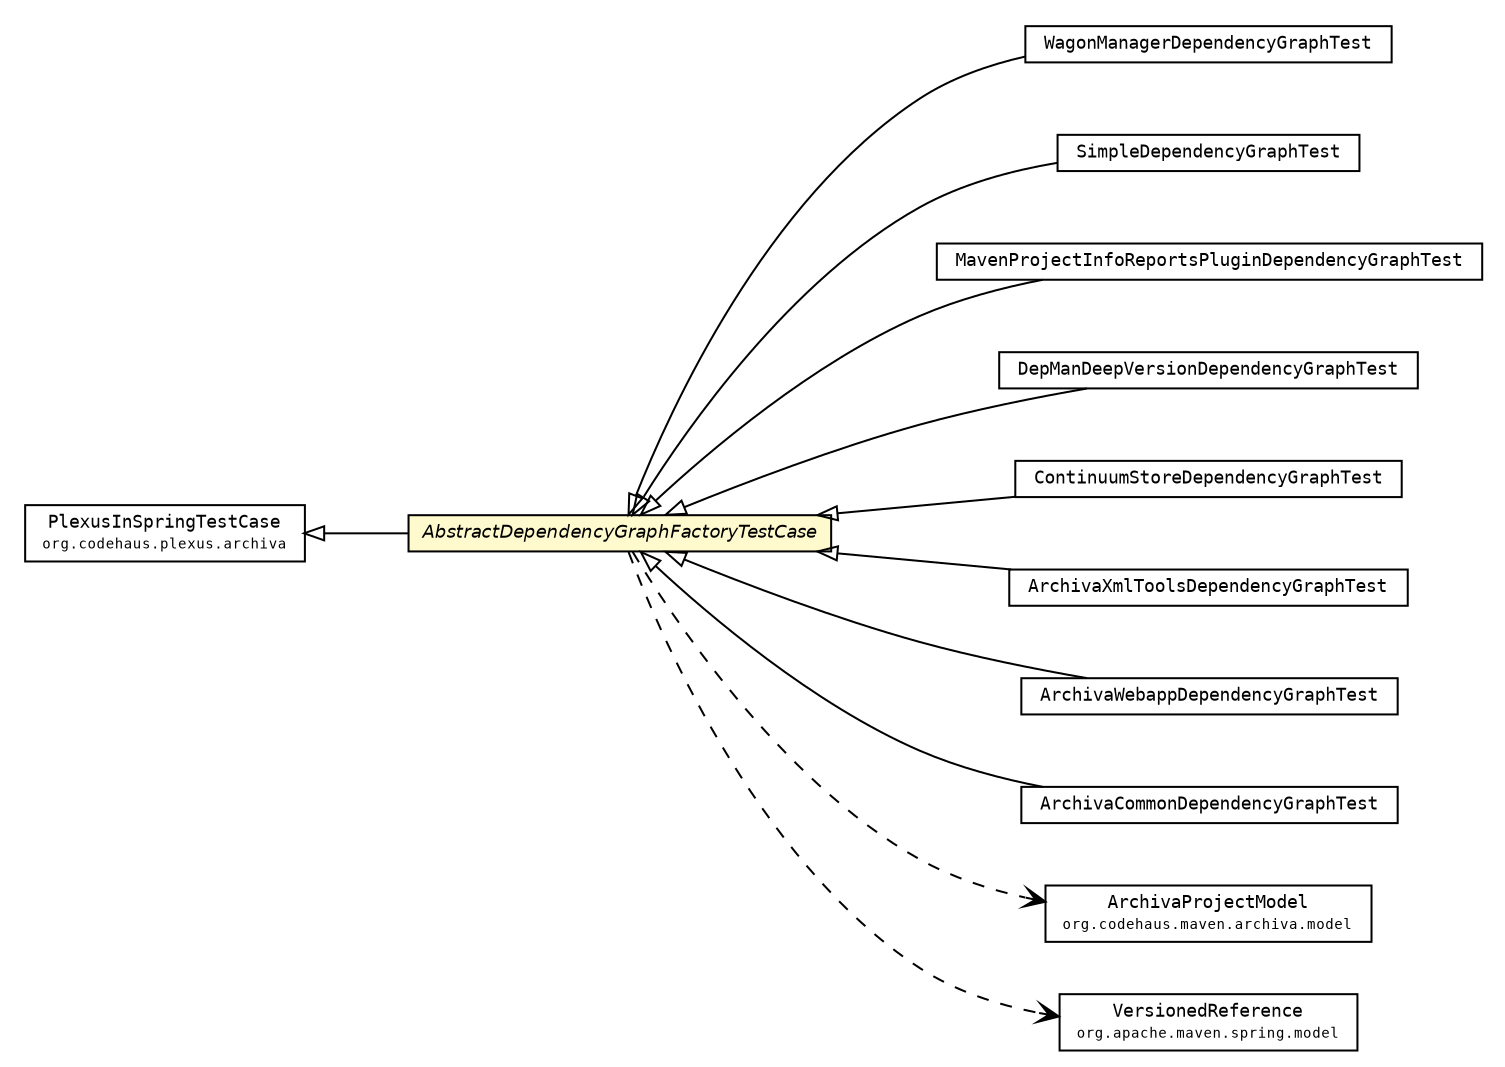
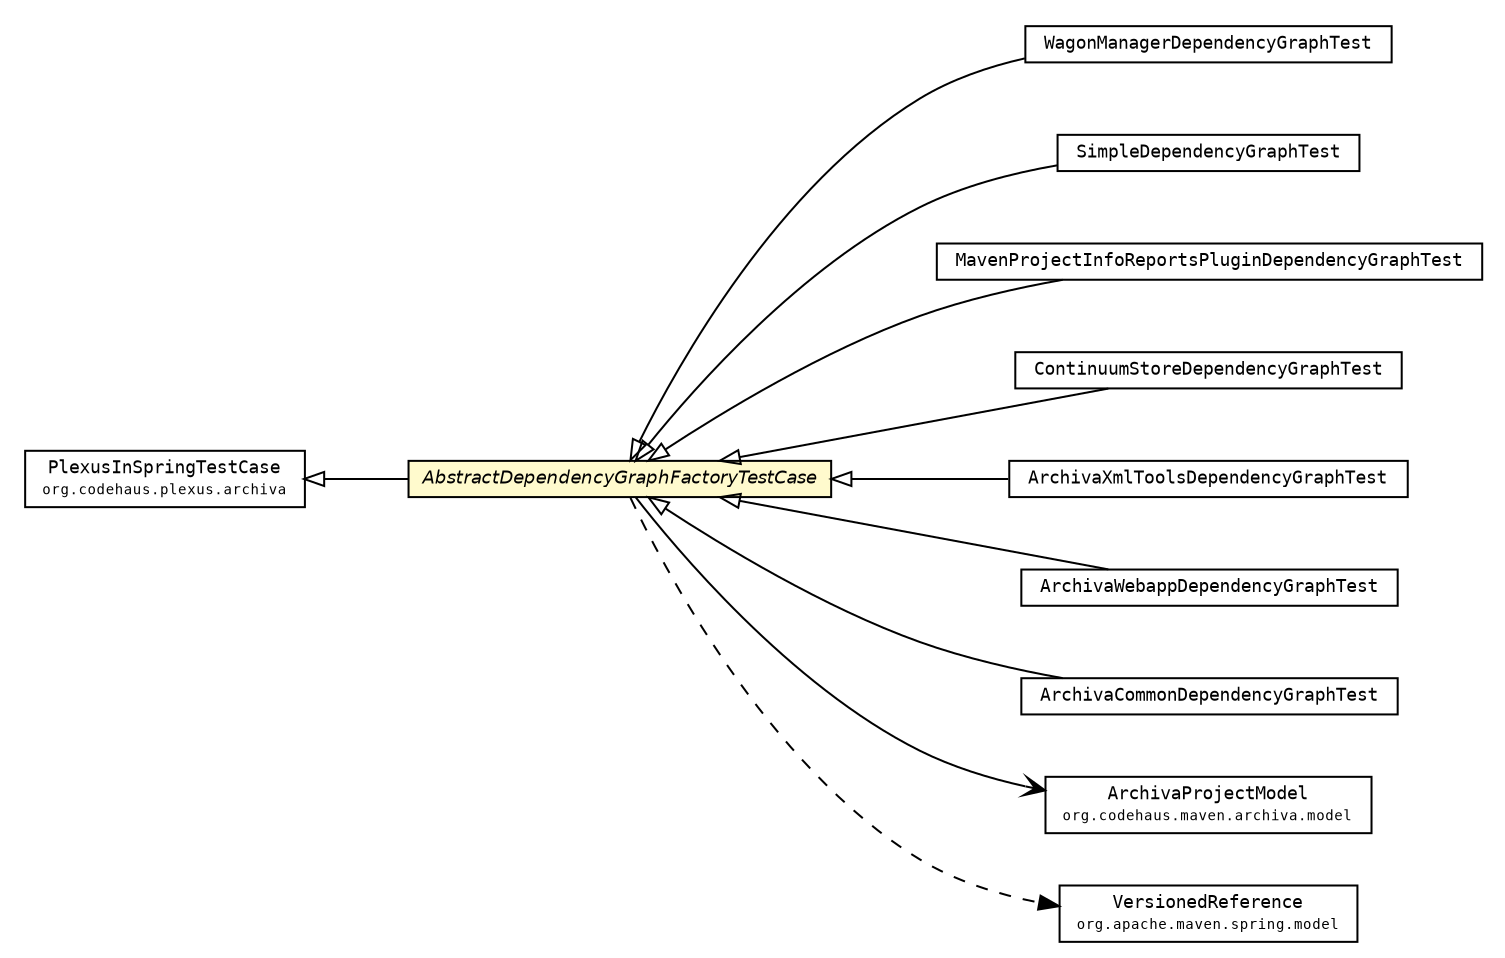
  digraph {
    fontname="DejaVu Sans Mono"
    rankdir=LR
    node [fontcolor=black fontname="DejaVu Sans Mono" fontsize=9.0 shape=plaintext]
    edge [arrowtail=empty dir=back fontname="DejaVu Sans Mono" fontsize=10 headport=p labelfontname=Helvetica labelfontsize=10 tailport=p]
    n1 [label=<<table border="0" cellborder="1" cellspacing="0" cellpadding="2" port="p" href="./WagonManagerDependencyGraphTest.html"> 		<tr><td><table border="0" cellspacing="0" cellpadding="1"> 			<tr><td> WagonManagerDependencyGraphTest </td></tr> 		</table></td></tr> 		</table>>]
    n2 [label=<<table border="0" cellborder="1" cellspacing="0" cellpadding="2" port="p" href="./SimpleDependencyGraphTest.html"> 		<tr><td><table border="0" cellspacing="0" cellpadding="1"> 			<tr><td> SimpleDependencyGraphTest </td></tr> 		</table></td></tr> 		</table>>]
    n3 [label=<<table border="0" cellborder="1" cellspacing="0" cellpadding="2" port="p" href="./MavenProjectInfoReportsPluginDependencyGraphTest.html"> 		<tr><td><table border="0" cellspacing="0" cellpadding="1"> 			<tr><td> MavenProjectInfoReportsPluginDependencyGraphTest </td></tr> 		</table></td></tr> 		</table>>]
-   n4 [label=<<table border="0" cellborder="1" cellspacing="0" cellpadding="2" port="p" href="./DepManDeepVersionDependencyGraphTest.html"> 		<tr><td><table border="0" cellspacing="0" cellpadding="1"> 			<tr><td> DepManDeepVersionDependencyGraphTest </td></tr> 		</table></td></tr> 		</table>>]
    n5 [label=<<table border="0" cellborder="1" cellspacing="0" cellpadding="2" port="p" href="./ContinuumStoreDependencyGraphTest.html"> 		<tr><td><table border="0" cellspacing="0" cellpadding="1"> 			<tr><td> ContinuumStoreDependencyGraphTest </td></tr> 		</table></td></tr> 		</table>>]
    n6 [label=<<table border="0" cellborder="1" cellspacing="0" cellpadding="2" port="p" href="./ArchivaXmlToolsDependencyGraphTest.html"> 		<tr><td><table border="0" cellspacing="0" cellpadding="1"> 			<tr><td> ArchivaXmlToolsDependencyGraphTest </td></tr> 		</table></td></tr> 		</table>>]
    n7 [label=<<table border="0" cellborder="1" cellspacing="0" cellpadding="2" port="p" href="./ArchivaWebappDependencyGraphTest.html"> 		<tr><td><table border="0" cellspacing="0" cellpadding="1"> 			<tr><td> ArchivaWebappDependencyGraphTest </td></tr> 		</table></td></tr> 		</table>>]
    n8 [label=<<table border="0" cellborder="1" cellspacing="0" cellpadding="2" port="p" href="./ArchivaCommonDependencyGraphTest.html"> 		<tr><td><table border="0" cellspacing="0" cellpadding="1"> 			<tr><td> ArchivaCommonDependencyGraphTest </td></tr> 		</table></td></tr> 		</table>>]
    n9 [label=<<table border="0" cellborder="1" cellspacing="0" cellpadding="2" port="p" bgcolor="lemonChiffon" href="./AbstractDependencyGraphFactoryTestCase.html"> 		<tr><td><table border="0" cellspacing="0" cellpadding="1"> 			<tr><td><font face="Helvetica-Oblique"> AbstractDependencyGraphFactoryTestCase </font></td></tr> 		</table></td></tr> 		</table>>]
    n10 [label=<<table border="0" cellborder="1" cellspacing="0" cellpadding="2" port="p" href="http://java.sun.com/j2se/1.4.2/docs/api/org/apache/maven/archiva/model/ArchivaProjectModel.html"> 		<tr><td><table border="0" cellspacing="0" cellpadding="1"> 			<tr><td> ArchivaProjectModel </td></tr> 			<tr><td><font point-size="7.0"> org.codehaus.maven.archiva.model </font></td></tr> 		</table></td></tr> 		</table>>]
    n11 [label=<<table border="0" cellborder="1" cellspacing="0" cellpadding="2" port="p" href="http://java.sun.com/j2se/1.4.2/docs/api/org/apache/maven/archiva/model/VersionedReference.html"> 		<tr><td><table border="0" cellspacing="0" cellpadding="1"> 			<tr><td> VersionedReference </td></tr> 			<tr><td><font point-size="7.0"> org.apache.maven.spring.model </font></td></tr> 		</table></td></tr> 		</table>>]
    n12 [label=<<table border="0" cellborder="1" cellspacing="0" cellpadding="2" port="p" href="http://java.sun.com/j2se/1.4.2/docs/api/org/codehaus/plexus/spring/PlexusInSpringTestCase.html"> 		<tr><td><table border="0" cellspacing="0" cellpadding="1"> 			<tr><td> PlexusInSpringTestCase </td></tr> 			<tr><td><font point-size="7.0"> org.codehaus.plexus.archiva </font></td></tr> 		</table></td></tr> 		</table>>]
    n9 -> n1
    n9 -> n2
    n9 -> n3
-   n9 -> n4
    n9 -> n5
    n9 -> n6
    n9 -> n7
    n9 -> n8
-   n9 -> n10 [arrowhead=open color=black fontcolor=black fontsize=10.0 style=dashed arrowtail="" dir=""]
-   n9 -> n11 [arrowhead=open color=black fontcolor=black fontsize=10.0 style=dashed arrowtail="" dir=""]
+   n9 -> n10 [arrowhead=open color=black fontcolor=black fontsize=10.0 style=solid arrowtail="" dir=""]
+   n9 -> n11 [arrowhead=normal color=black fontcolor=black fontsize=10.0 style=dashed arrowtail="" dir=""]
    n12 -> n9
  }
